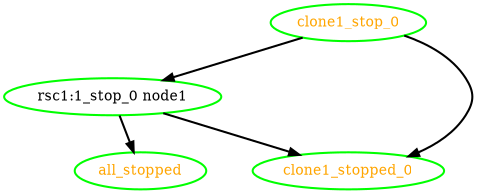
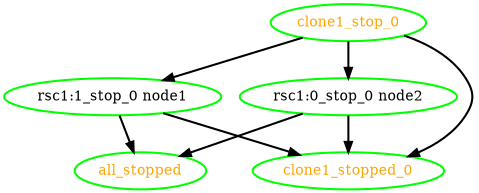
  digraph {
    node [color=green fontcolor=orange style=bold]
    edge [style=bold]
    all_stopped
    clone1_stop_0
    clone1_stopped_0
+   "rsc1:0_stop_0 node2" [fontcolor=black]
    "rsc1:1_stop_0 node1" [fontcolor=black]
    clone1_stop_0 -> clone1_stopped_0
+   clone1_stop_0 -> "rsc1:0_stop_0 node2"
    clone1_stop_0 -> "rsc1:1_stop_0 node1"
+   "rsc1:0_stop_0 node2" -> all_stopped
+   "rsc1:0_stop_0 node2" -> clone1_stopped_0
    "rsc1:1_stop_0 node1" -> all_stopped
    "rsc1:1_stop_0 node1" -> clone1_stopped_0
  }
